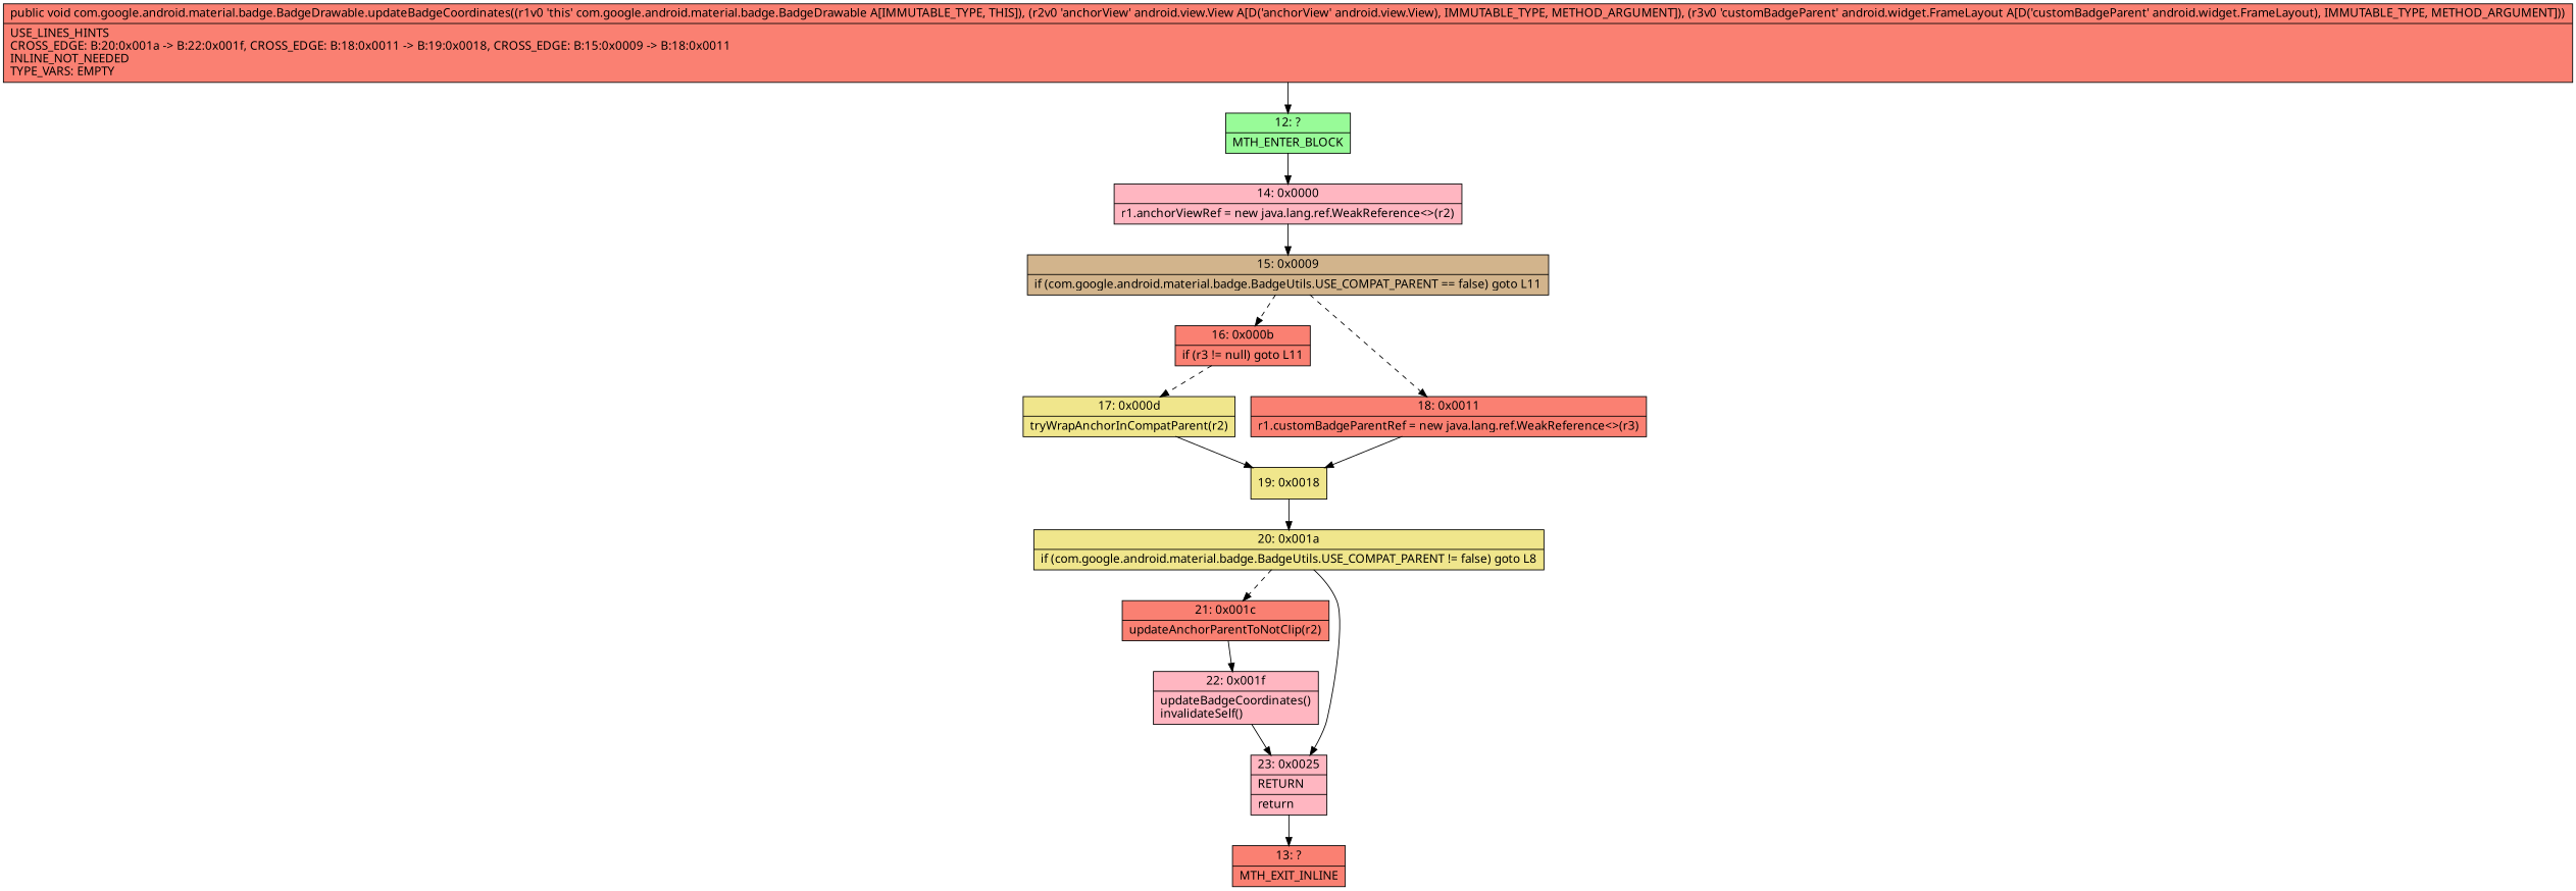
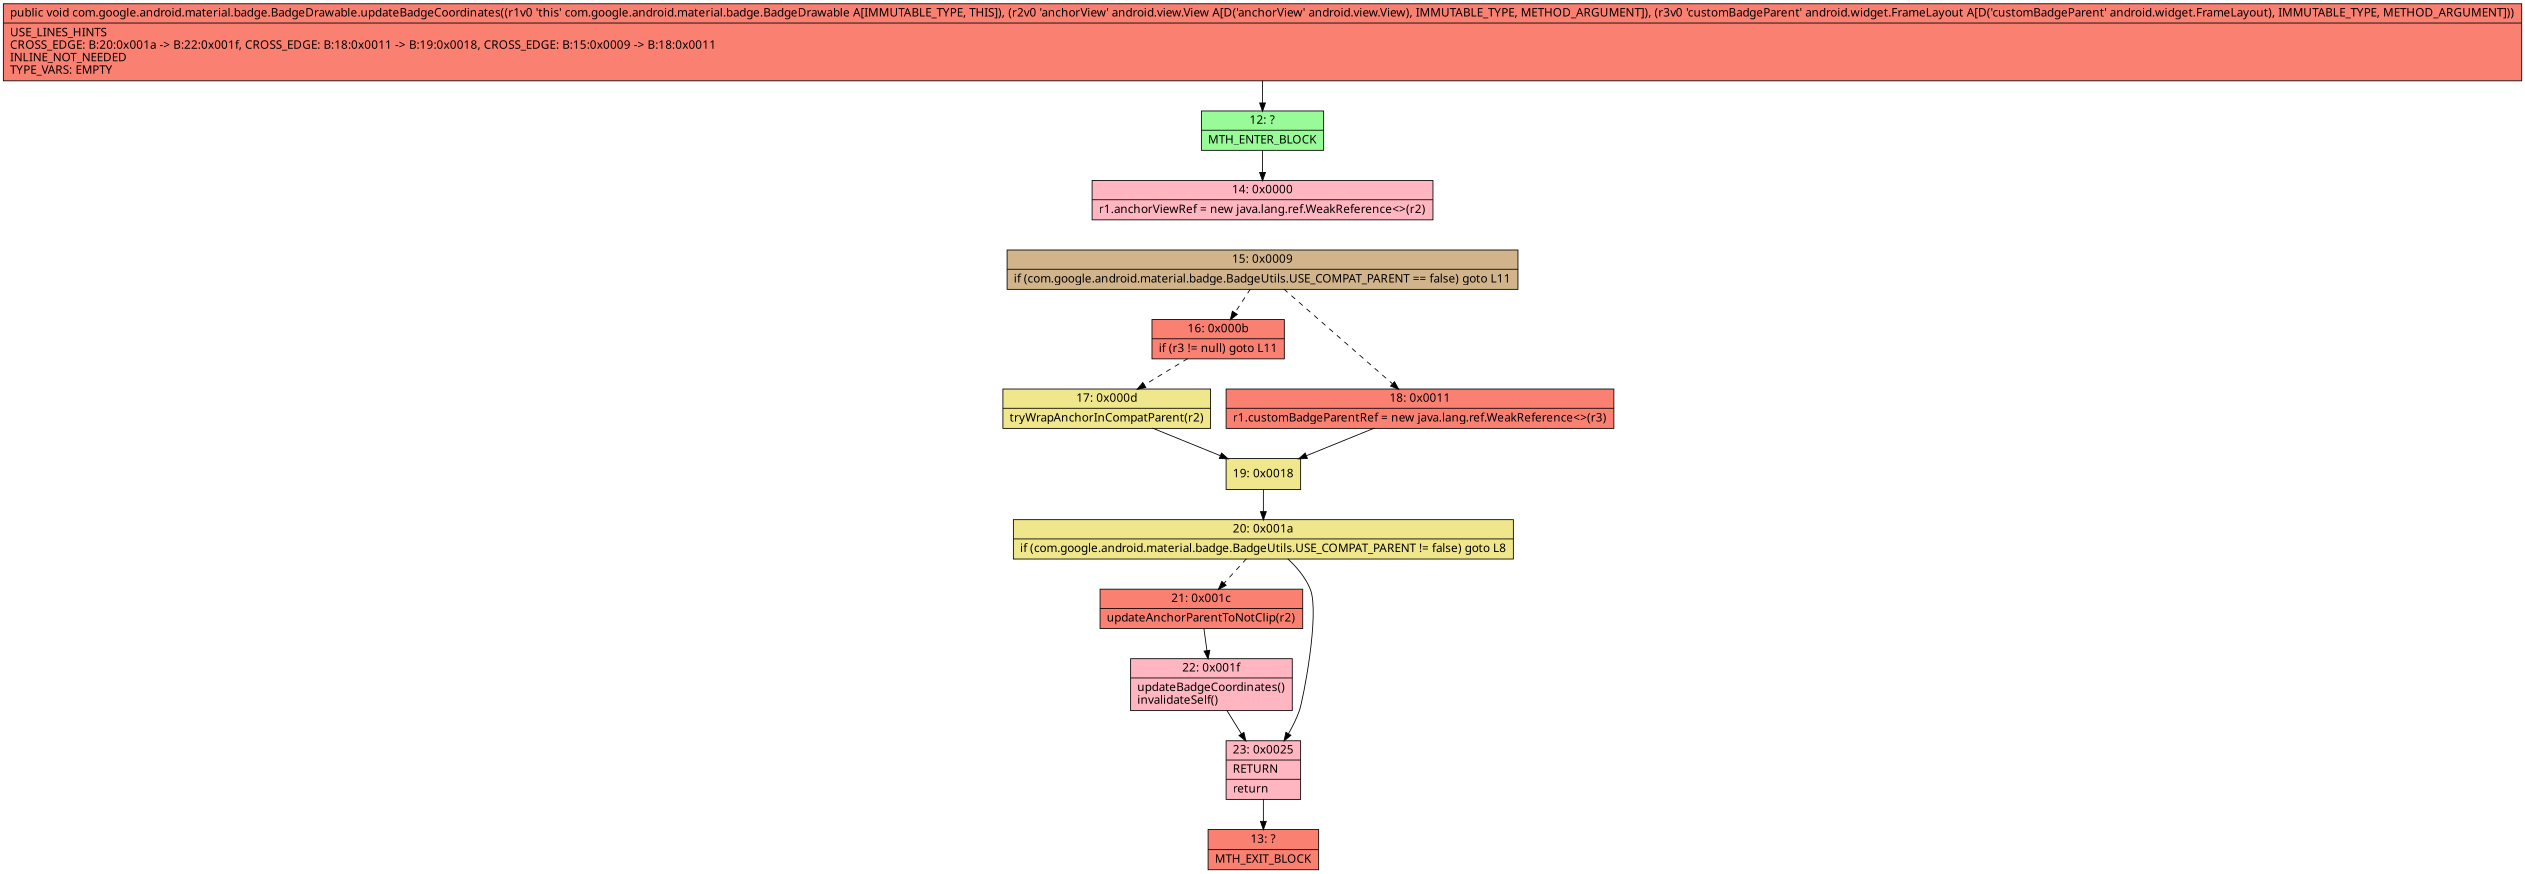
  digraph {
    fontname="Noto Sans"
    node [fillcolor=salmon fontname="Noto Sans" shape=record style=filled]
    edge [fontname="Noto Sans"]
    n1 [fillcolor=palegreen label="{12\:\ ?|MTH_ENTER_BLOCK\l}"]
    n2 [fillcolor=lightpink label="{14\:\ 0x0000|r1.anchorViewRef = new java.lang.ref.WeakReference\<\>(r2)\l}"]
    n3 [fillcolor=tan label="{15\:\ 0x0009|if (com.google.android.material.badge.BadgeUtils.USE_COMPAT_PARENT == false) goto L11\l}"]
    n4 [label="{16\:\ 0x000b|if (r3 != null) goto L11\l}"]
    n5 [label="{18\:\ 0x0011|r1.customBadgeParentRef = new java.lang.ref.WeakReference\<\>(r3)\l}"]
    n6 [fillcolor=khaki label="{17\:\ 0x000d|tryWrapAnchorInCompatParent(r2)\l}"]
    n7 [fillcolor=khaki label="{19\:\ 0x0018}"]
    n8 [fillcolor=khaki label="{20\:\ 0x001a|if (com.google.android.material.badge.BadgeUtils.USE_COMPAT_PARENT != false) goto L8\l}"]
    n9 [label="{21\:\ 0x001c|updateAnchorParentToNotClip(r2)\l}"]
    n10 [fillcolor=lightpink label="{23\:\ 0x0025|RETURN\l|return\l}"]
    n11 [fillcolor=lightpink label="{22\:\ 0x001f|updateBadgeCoordinates()\linvalidateSelf()\l}"]
-   n12 [label="{13\:\ ?|MTH_EXIT_INLINE\l}"]
+   n12 [label="{13\:\ ?|MTH_EXIT_BLOCK\l}"]
    n13 [label="{public void com.google.android.material.badge.BadgeDrawable.updateBadgeCoordinates((r1v0 'this' com.google.android.material.badge.BadgeDrawable A[IMMUTABLE_TYPE, THIS]), (r2v0 'anchorView' android.view.View A[D('anchorView' android.view.View), IMMUTABLE_TYPE, METHOD_ARGUMENT]), (r3v0 'customBadgeParent' android.widget.FrameLayout A[D('customBadgeParent' android.widget.FrameLayout), IMMUTABLE_TYPE, METHOD_ARGUMENT]))  | USE_LINES_HINTS\lCROSS_EDGE: B:20:0x001a \-\> B:22:0x001f, CROSS_EDGE: B:18:0x0011 \-\> B:19:0x0018, CROSS_EDGE: B:15:0x0009 \-\> B:18:0x0011\lINLINE_NOT_NEEDED\lTYPE_VARS: EMPTY\l}"]
    n1 -> n2
-   n2 -> n3
    n3 -> n4 [style=dashed]
    n3 -> n5 [style=dashed]
    n4 -> n6 [style=dashed]
    n5 -> n7
    n6 -> n7
    n7 -> n8
    n8 -> n9 [style=dashed]
    n8 -> n10
    n9 -> n11
    n10 -> n12
    n11 -> n10
    n13 -> n1
  }
